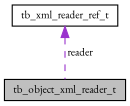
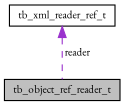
  digraph {
    fontname="EB Garamond"
    node [color=black fontname="EB Garamond" fontsize=10 shape=record style=filled]
-   n1 [fillcolor=grey75 fontcolor=black height=0.2 label=tb_object_xml_reader_t width=0.4]
+   n1 [fillcolor=grey75 fontcolor=black height=0.2 label=tb_object_ref_reader_t width=0.4]
    n2 [fillcolor=white height=0.2 label=tb_xml_reader_ref_t width=0.4]
    n2 -> n1 [color=darkorchid3 dir=back fontname="EB Garamond" fontsize=10 label=" reader" labelfontname=CourierNew labelfontsize=10 style=dashed]
  }
